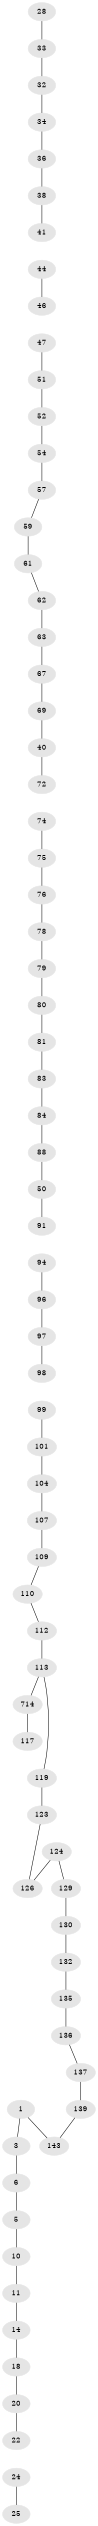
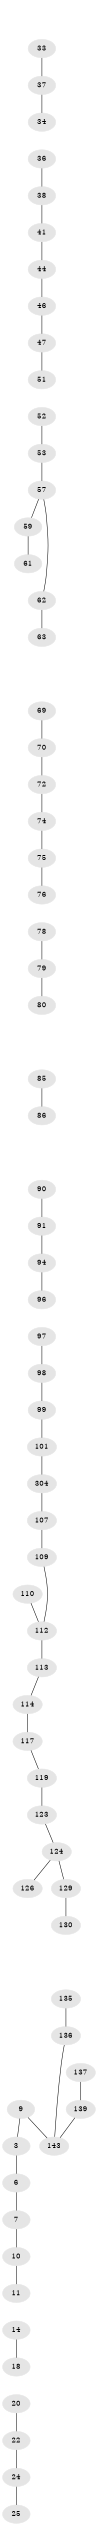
  graph {
    node [color=gray90 style=filled]
-   1 [super="+2"]
+   1 [super="+2" label=9]
    3 [super="+4"]
    143 [super="+144"]
    6
-   7 [super="+8" label=5]
+   7 [super="+8"]
    10
    11 [super="+12"]
    14 [super="+15"]
    18 [super="+19"]
    20 [super="+21"]
    22 [super="+23"]
    24
    25 [super="+26"]
-   28 [super="+29"]
    n15 [label=33 super="+31"]
-   32 [super="+33"]
+   32 [super="+33" label=37]
    34 [super="+35"]
    36 [super="+37"]
    38 [super="+39"]
    41 [super="+42"]
    44 [super="+45"]
    46
    47 [super="+48"]
    51
    52 [super="+53"]
-   54 [super="+55"]
+   54 [super="+55" label=53]
    57 [super="+58"]
    59 [super="+60"]
    61
    62
    63 [super="+64"]
-   67 [super="+68"]
    69
-   70 [super="+71" label=40]
+   70 [super="+71"]
    72 [super="+73"]
    74
    75
    76 [super="+77"]
    78
    79
    80
-   81 [super="+82"]
-   85 [label=83]
-   86 [super="+87" label=84]
-   88 [super="+89"]
-   90 [label=50]
+   85
+   86 [super="+87"]
+   90
    91 [super="+92"]
    94 [super="+95"]
    96
    97
    98
    99 [super="+100"]
    101 [super="+102"]
-   104 [super="+105"]
+   104 [super="+105" label=304]
    107 [super="+108"]
    109
    110 [super="+111"]
    112
    113
-   114 [super="+115" label=714]
+   114 [super="+115"]
    117 [super="+118"]
    119 [super="+120"]
    123
    124 [super="+125"]
    126 [super="+127"]
    129
    130 [super="+131"]
-   132 [super="+133"]
    135
    136
    137 [super="+138"]
    139 [super="+140"]
    1 -- 3
    1 -- 143
    3 -- 6
    6 -- 7
    7 -- 10
    10 -- 11
-   11 -- 14
    14 -- 18
-   18 -- 20
    20 -- 22
+   22 -- 24
    24 -- 25
-   28 -- n15
    n15 -- 32
    32 -- 34
-   34 -- 36
    36 -- 38
    38 -- 41
+   41 -- 44
    44 -- 46
+   46 -- 47
    47 -- 51
-   51 -- 52
    52 -- 54
    54 -- 57
    57 -- 59
    59 -- 61
-   61 -- 62
+   57 -- 62
    62 -- 63
-   63 -- 67
-   67 -- 69
    69 -- 70
    70 -- 72
+   72 -- 74
    74 -- 75
    75 -- 76
-   76 -- 78
    78 -- 79
    79 -- 80
-   80 -- 81
-   81 -- 85
    85 -- 86
-   86 -- 88
-   88 -- 90
    90 -- 91
+   91 -- 94
    94 -- 96
-   96 -- 97
    97 -- 98
+   98 -- 99
    99 -- 101
    101 -- 104
    104 -- 107
    107 -- 109
-   109 -- 110
+   109 -- 112
    110 -- 112
    112 -- 113
    113 -- 114
    114 -- 117
-   113 -- 119
+   117 -- 119
    119 -- 123
-   123 -- 126
+   123 -- 124
    124 -- 126
    124 -- 129
    129 -- 130
-   130 -- 132
-   132 -- 135
    135 -- 136
-   136 -- 137
+   136 -- 143
    137 -- 139
    139 -- 143
  }
